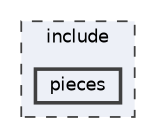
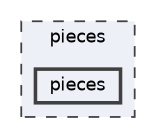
  digraph {
    compound=true
    n1 [color=grey25 fillcolor="#edf0f7" fontname=Helvetica fontsize=10 height=0.2 label=pieces shape=box style="filled,bold" width=0.4]
    subgraph cluster_1 {
      bgcolor="#edf0f7"
      fontname=Helvetica
      fontsize=10
-     label=include
+     label=pieces
      pencolor=grey25
      style="filled,dashed"
      n1
    }
  }
